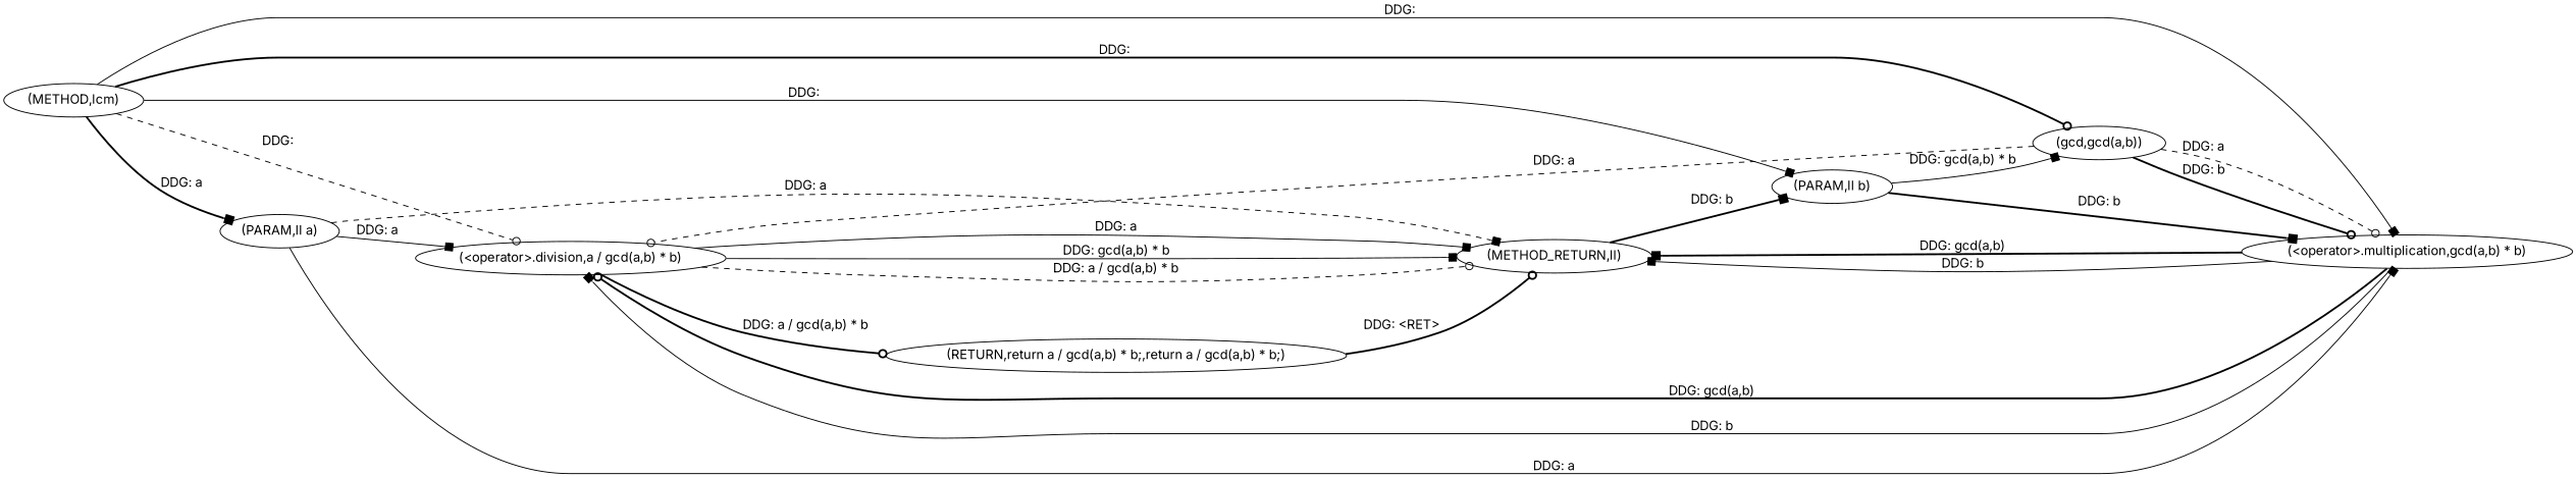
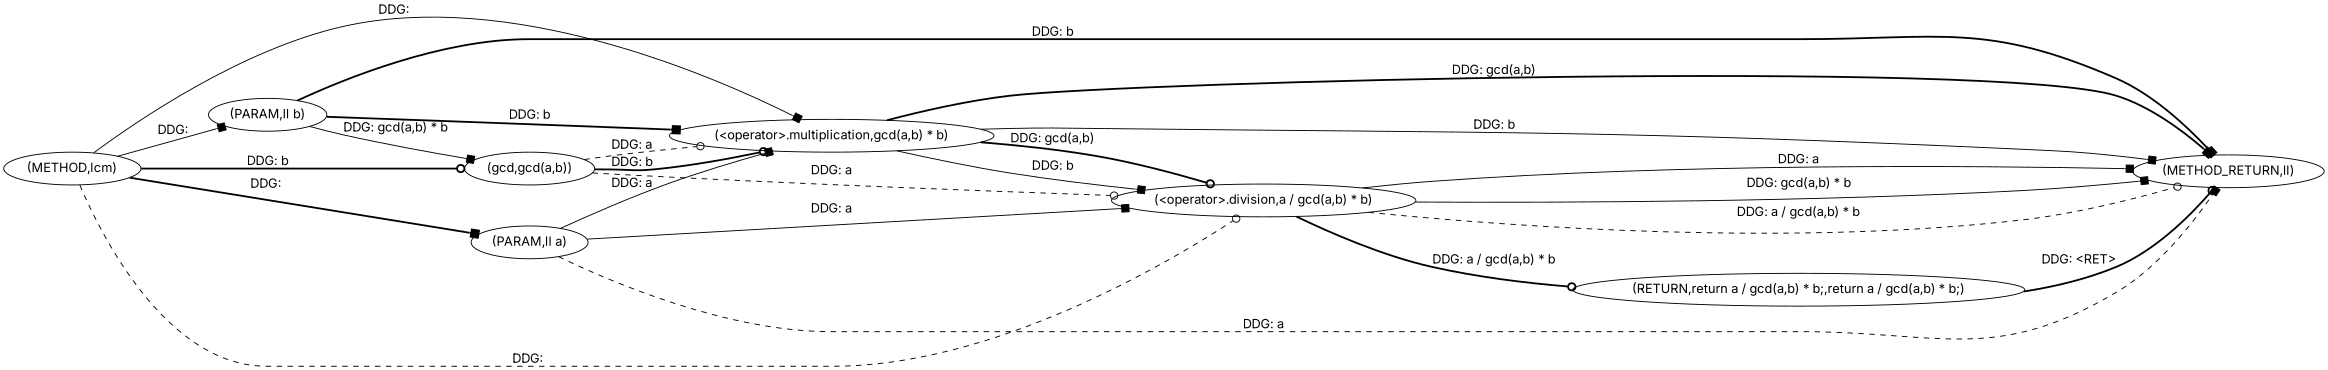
  digraph {
    fontname=Inter
    rankdir=LR
    node [fontname=Inter]
    edge [arrowhead=box fontname=Inter style=bold]
    n1 [label="(METHOD,lcm)"]
    n2 [label="(PARAM,ll a)"]
    n3 [label="(PARAM,ll b)"]
    n4 [label="(<operator>.division,a / gcd(a,b) * b)"]
    n5 [label="(<operator>.multiplication,gcd(a,b) * b)"]
    n6 [label="(gcd,gcd(a,b))"]
    n7 [label="(METHOD_RETURN,ll)"]
    n8 [label="(RETURN,return a / gcd(a,b) * b;,return a / gcd(a,b) * b;)"]
-   n1 -> n2 [label="DDG: a"]
+   n1 -> n2 [label="DDG: "]
    n1 -> n3 [label="DDG: " style=solid]
    n1 -> n4 [arrowhead=odot label="DDG: " style=dashed]
    n1 -> n5 [label="DDG: " style=solid]
-   n1 -> n6 [arrowhead=odot label="DDG: "]
+   n1 -> n6 [arrowhead=odot label="DDG: b"]
    n2 -> n4 [label="DDG: a" style=solid]
    n2 -> n5 [label="DDG: a" style=solid]
    n2 -> n7 [label="DDG: a" style=dashed]
    n3 -> n5 [label="DDG: b"]
    n3 -> n6 [label="DDG: gcd(a,b) * b" style=solid]
-   n7 -> n3 [label="DDG: b"]
+   n3 -> n7 [label="DDG: b"]
    n4 -> n7 [label="DDG: a" style=solid]
    n4 -> n7 [label="DDG: gcd(a,b) * b" style=solid]
    n4 -> n7 [arrowhead=odot label="DDG: a / gcd(a,b) * b" style=dashed]
    n4 -> n8 [arrowhead=odot label="DDG: a / gcd(a,b) * b"]
    n5 -> n4 [arrowhead=odot label="DDG: gcd(a,b)"]
    n5 -> n4 [label="DDG: b" style=solid]
    n5 -> n7 [label="DDG: gcd(a,b)"]
    n5 -> n7 [label="DDG: b" style=solid]
    n6 -> n4 [arrowhead=odot label="DDG: a" style=dashed]
    n6 -> n5 [arrowhead=odot label="DDG: b"]
    n6 -> n5 [arrowhead=odot label="DDG: a" style=dashed]
    n8 -> n7 [arrowhead=odot label="DDG: <RET>"]
  }
